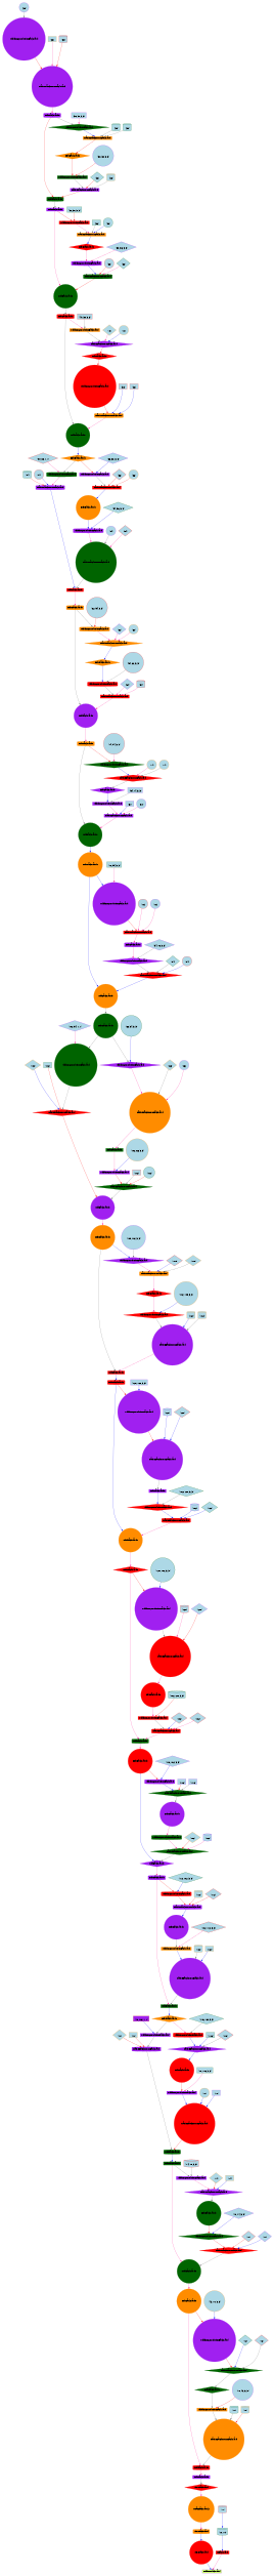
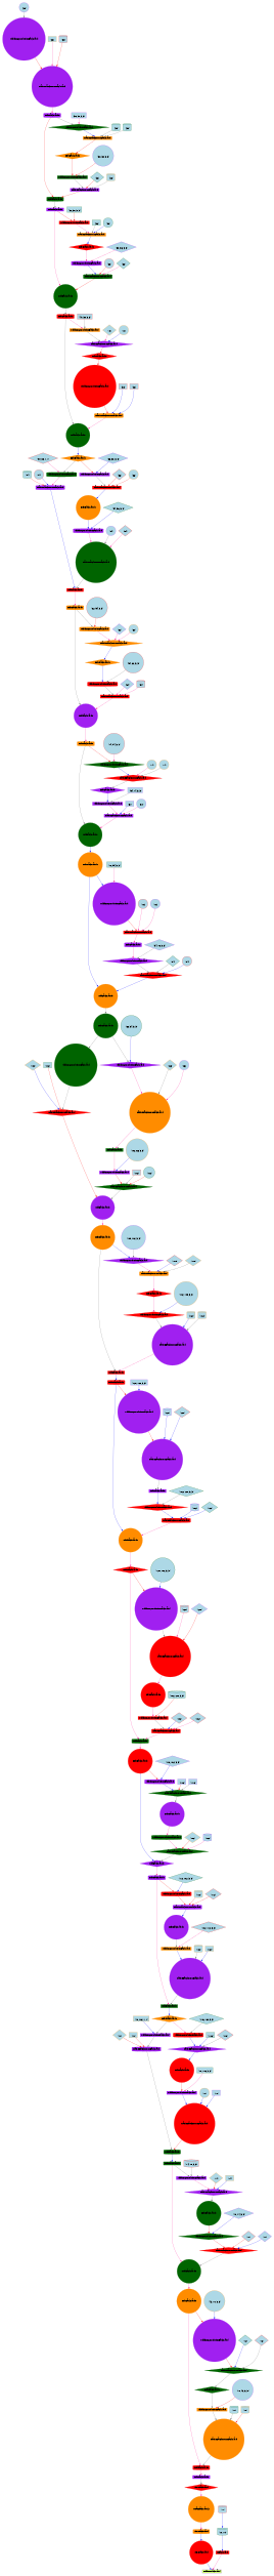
  digraph {
    fontname="DejaVu Serif"
    node [align=left color=purple fontname="DejaVu Serif" fontsize=12 ranksep=0.1 shape=diamond style=filled]
    edge [color=deeppink fontname="DejaVu Serif"]
    n1 [fillcolor=darkolivegreen1 height=0.2 label=AddmmBackward shape=box]
    n2 [color=red fillcolor=lightblue height=0.2 label="\n (10)" shape=cylinder]
    n3 [color=darkgreen fillcolor=lightblue height=0.2 label="\n (10, 70)" shape=cylinder]
    n4 [color=red height=0.2 label=ViewBackward shape=circle]
    n5 [color=darkorange height=0.2 label=ViewBackward shape=cylinder]
    n6 [color=darkorange height=0.2 label=MeanBackward2 shape=circle]
    n7 [color=red height=0.2 label=ViewBackward]
    n8 [height=0.2 label=ReluBackward0 shape=box]
    n9 [color=red height=0.2 label=AddBackward0 shape=cylinder]
    n10 [color=darkorange height=0.2 label=NativeBatchNormBackward shape=circle]
    n11 [color=darkorange height=0.2 label=MkldnnConvolutionBackward shape=box]
    n12 [color=darkgreen height=0.2 label=ReluBackward0]
    n13 [color=darkgreen height=0.2 label=NativeBatchNormBackward]
    n14 [height=0.2 label=MkldnnConvolutionBackward shape=circle]
    n15 [color=darkorange height=0.2 label=ReluBackward0 shape=circle]
    n16 [color=darkgreen height=0.2 label=AddBackward0 shape=circle]
    n17 [color=red height=0.2 label=NativeBatchNormBackward]
    n18 [color=darkgreen height=0.2 label=MkldnnConvolutionBackward]
    n19 [color=darkgreen height=0.2 label=ReluBackward0 shape=circle]
    n20 [height=0.2 label=NativeBatchNormBackward]
    n21 [height=0.2 label=MkldnnConvolutionBackward shape=box]
    n22 [color=darkgreen height=0.2 label=ReluBackward0 shape=box]
    n23 [color=darkgreen height=0.2 label=AddBackward0 shape=cylinder]
    n24 [color=red height=0.2 label=NativeBatchNormBackward shape=circle]
    n25 [height=0.2 label=MkldnnConvolutionBackward shape=box]
    n26 [color=red height=0.2 label=ReluBackward0 shape=circle]
    n27 [height=0.2 label=NativeBatchNormBackward]
    n28 [color=red height=0.2 label=MkldnnConvolutionBackward shape=cylinder]
    n29 [color=darkorange height=0.2 label=ReluBackward0]
    n30 [height=0.2 label=MkldnnConvolutionBackward shape=box]
    n31 [height=0.2 label=NativeBatchNormBackward shape=cylinder]
    n32 [color=darkgreen height=0.2 label=AddBackward0 shape=box]
    n33 [height=0.2 label=NativeBatchNormBackward shape=circle]
    n34 [color=darkorange height=0.2 label=MkldnnConvolutionBackward shape=box]
    n35 [height=0.2 label=ReluBackward0 shape=circle]
    n36 [height=0.2 label=NativeBatchNormBackward shape=cylinder]
    n37 [color=red height=0.2 label=MkldnnConvolutionBackward shape=cylinder]
    n38 [height=0.2 label=ReluBackward0 shape=cylinder]
    n39 [height=0.2 label=AddBackward0]
    n40 [color=darkgreen height=0.2 label=NativeBatchNormBackward]
    n41 [color=darkgreen height=0.2 label=MkldnnConvolutionBackward shape=cylinder]
    n42 [height=0.2 label=ReluBackward0 shape=circle]
    n43 [color=darkgreen height=0.2 label=NativeBatchNormBackward]
    n44 [height=0.2 label=MkldnnConvolutionBackward shape=cylinder]
    n45 [color=red height=0.2 label=ReluBackward0 shape=circle]
    n46 [color=darkgreen height=0.2 label=AddBackward0 shape=cylinder]
    n47 [color=red height=0.2 label=NativeBatchNormBackward shape=cylinder]
    n48 [color=red height=0.2 label=MkldnnConvolutionBackward shape=box]
    n49 [color=red height=0.2 label=ReluBackward0 shape=circle]
    n50 [color=red height=0.2 label=NativeBatchNormBackward shape=circle]
    n51 [height=0.2 label=MkldnnConvolutionBackward shape=circle]
    n52 [color=red height=0.2 label=ReluBackward0]
    n53 [color=darkorange height=0.2 label=AddBackward0 shape=circle]
    n54 [color=red height=0.2 label=NativeBatchNormBackward shape=cylinder]
    n55 [color=red height=0.2 label=MkldnnConvolutionBackward]
    n56 [height=0.2 label=ReluBackward0 shape=box]
    n57 [height=0.2 label=NativeBatchNormBackward shape=circle]
    n58 [height=0.2 label=MkldnnConvolutionBackward shape=circle]
    n59 [color=red height=0.2 label=ReluBackward0 shape=cylinder]
    n60 [color=red height=0.2 label=AddBackward0 shape=box]
    n61 [height=0.2 label=NativeBatchNormBackward shape=circle]
    n62 [color=red height=0.2 label=MkldnnConvolutionBackward]
    n63 [color=red height=0.2 label=ReluBackward0]
    n64 [color=darkorange height=0.2 label=NativeBatchNormBackward shape=cylinder]
    n65 [height=0.2 label=MkldnnConvolutionBackward]
    n66 [color=darkorange height=0.2 label=ReluBackward0 shape=circle]
    n67 [height=0.2 label=AddBackward0 shape=circle]
    n68 [color=darkgreen height=0.2 label=NativeBatchNormBackward]
    n69 [height=0.2 label=MkldnnConvolutionBackward shape=box]
    n70 [color=darkgreen height=0.2 label=ReluBackward0 shape=box]
    n71 [color=darkorange height=0.2 label=NativeBatchNormBackward shape=circle]
    n72 [height=0.2 label=MkldnnConvolutionBackward]
    n73 [color=darkgreen height=0.2 label=ReluBackward0 shape=circle]
    n74 [color=darkgreen height=0.2 label=MkldnnConvolutionBackward shape=circle]
    n75 [color=red height=0.2 label=NativeBatchNormBackward]
    n76 [color=darkorange height=0.2 label=AddBackward0 shape=circle]
    n77 [color=red height=0.2 label=NativeBatchNormBackward]
    n78 [height=0.2 label=MkldnnConvolutionBackward]
    n79 [height=0.2 label=ReluBackward0 shape=cylinder]
    n80 [color=red height=0.2 label=NativeBatchNormBackward shape=box]
    n81 [height=0.2 label=MkldnnConvolutionBackward shape=circle]
    n82 [color=darkorange height=0.2 label=ReluBackward0 shape=circle]
    n83 [color=darkgreen height=0.2 label=AddBackward0 shape=circle]
    n84 [height=0.2 label=NativeBatchNormBackward shape=box]
    n85 [height=0.2 label=MkldnnConvolutionBackward shape=box]
    n86 [height=0.2 label=ReluBackward0]
    n87 [color=red height=0.2 label=NativeBatchNormBackward]
    n88 [color=darkgreen height=0.2 label=MkldnnConvolutionBackward]
    n89 [color=darkorange height=0.2 label=ReluBackward0 shape=cylinder]
    n90 [height=0.2 label=AddBackward0 shape=circle]
    n91 [color=red height=0.2 label=NativeBatchNormBackward shape=box]
    n92 [color=red height=0.2 label=MkldnnConvolutionBackward shape=cylinder]
    n93 [color=darkorange height=0.2 label=ReluBackward0]
    n94 [color=darkorange height=0.2 label=NativeBatchNormBackward]
    n95 [color=darkorange height=0.2 label=MkldnnConvolutionBackward shape=cylinder]
    n96 [color=darkorange height=0.2 label=ReluBackward0 shape=cylinder]
    n97 [color=red height=0.2 label=AddBackward0 shape=box]
    n98 [color=darkgreen height=0.2 label=NativeBatchNormBackward shape=circle]
    n99 [height=0.2 label=MkldnnConvolutionBackward shape=cylinder]
    n100 [color=darkorange height=0.2 label=ReluBackward0 shape=circle]
    n101 [color=red height=0.2 label=NativeBatchNormBackward shape=box]
    n102 [height=0.2 label=MkldnnConvolutionBackward shape=box]
    n103 [color=darkorange height=0.2 label=ReluBackward0]
    n104 [color=darkgreen height=0.2 label=MkldnnConvolutionBackward shape=cylinder]
    n105 [height=0.2 label=NativeBatchNormBackward shape=cylinder]
    n106 [color=darkgreen height=0.2 label=AddBackward0 shape=circle]
    n107 [color=darkorange height=0.2 label=NativeBatchNormBackward shape=cylinder]
    n108 [color=red height=0.2 label=MkldnnConvolutionBackward shape=circle]
    n109 [color=red height=0.2 label=ReluBackward0]
    n110 [height=0.2 label=NativeBatchNormBackward]
    n111 [color=darkorange height=0.2 label=MkldnnConvolutionBackward shape=box]
    n112 [color=red height=0.2 label=ReluBackward0 shape=cylinder]
    n113 [color=darkgreen height=0.2 label=AddBackward0 shape=circle]
    n114 [color=darkgreen height=0.2 label=NativeBatchNormBackward shape=cylinder]
    n115 [height=0.2 label=MkldnnConvolutionBackward shape=cylinder]
    n116 [color=red height=0.2 label=ReluBackward0]
    n117 [color=darkorange height=0.2 label=NativeBatchNormBackward shape=box]
    n118 [color=red height=0.2 label=MkldnnConvolutionBackward shape=box]
    n119 [height=0.2 label=ReluBackward0 shape=box]
    n120 [color=darkgreen height=0.2 label=AddBackward0 shape=cylinder]
    n121 [height=0.2 label=NativeBatchNormBackward shape=box]
    n122 [color=darkgreen height=0.2 label=MkldnnConvolutionBackward shape=box]
    n123 [color=darkorange height=0.2 label=ReluBackward0]
    n124 [color=darkorange height=0.2 label=NativeBatchNormBackward shape=box]
    n125 [color=darkgreen height=0.2 label=MkldnnConvolutionBackward]
    n126 [height=0.2 label=ReluBackward0 shape=cylinder]
    n127 [height=0.2 label=NativeBatchNormBackward shape=circle]
    n128 [height=0.2 label=MkldnnConvolutionBackward shape=circle]
    n129 [fillcolor=lightblue height=0.2 label="\n (38)" shape=circle]
    n130 [color=darkorange fillcolor=lightblue height=0.2 label="\n (38)" shape=box]
    n131 [color=red fillcolor=lightblue height=0.2 label="\n (38)" shape=cylinder]
    n132 [fillcolor=lightblue height=0.2 label="\n (38, 38, 3, 3)" shape=box]
    n133 [color=darkgreen fillcolor=lightblue height=0.2 label="\n (38)" shape=cylinder]
    n134 [color=darkgreen fillcolor=lightblue height=0.2 label="\n (38)" shape=cylinder]
    n135 [fillcolor=lightblue height=0.2 label="\n (38, 38, 3, 3)" shape=circle]
    n136 [color=darkgreen fillcolor=lightblue height=0.2 label="\n (38)"]
    n137 [color=darkorange fillcolor=lightblue height=0.2 label="\n (38)" shape=cylinder]
    n138 [color=darkgreen fillcolor=lightblue height=0.2 label="\n (36, 38, 3, 3)" shape=box]
    n139 [color=darkgreen fillcolor=lightblue height=0.2 label="\n (36)" shape=box]
    n140 [color=darkgreen fillcolor=lightblue height=0.2 label="\n (36)" shape=circle]
    n141 [fillcolor=lightblue height=0.2 label="\n (38, 36, 3, 3)"]
    n142 [color=red fillcolor=lightblue height=0.2 label="\n (38)" shape=circle]
    n143 [color=darkgreen fillcolor=lightblue height=0.2 label="\n (38)"]
    n144 [color=red fillcolor=lightblue height=0.2 label="\n (40, 38, 3, 3)" shape=box]
    n145 [color=darkorange fillcolor=lightblue height=0.2 label="\n (40)"]
    n146 [color=darkorange fillcolor=lightblue height=0.2 label="\n (40)" shape=circle]
    n147 [color=red fillcolor=lightblue height=0.2 label="\n (38)" shape=box]
    n148 [color=red fillcolor=lightblue height=0.2 label="\n (38)" shape=box]
    n149 [fillcolor=lightblue height=0.2 label="\n (36, 38, 3, 3)"]
    n150 [color=red fillcolor=lightblue height=0.2 label="\n (36)"]
    n151 [color=darkorange fillcolor=lightblue height=0.2 label="\n (36)" shape=circle]
    n152 [color=darkgreen fillcolor=lightblue height=0.2 label="\n (54, 36, 3, 3)"]
    n153 [fillcolor=lightblue height=0.2 label="\n (54)" shape=circle]
    n154 [color=red fillcolor=lightblue height=0.2 label="\n (54)"]
    n155 [color=red fillcolor=lightblue height=0.2 label="\n (54, 38, 1, 1)"]
    n156 [color=darkgreen fillcolor=lightblue height=0.2 label="\n (54)" shape=cylinder]
    n157 [color=red fillcolor=lightblue height=0.2 label="\n (54)" shape=circle]
    n158 [color=red fillcolor=lightblue height=0.2 label="\n (62, 54, 3, 3)" shape=circle]
    n159 [fillcolor=lightblue height=0.2 label="\n (62)"]
    n160 [color=darkorange fillcolor=lightblue height=0.2 label="\n (62)" shape=circle]
    n161 [color=red fillcolor=lightblue height=0.2 label="\n (54, 62, 3, 3)" shape=circle]
    n162 [fillcolor=lightblue height=0.2 label="\n (54)"]
    n163 [color=red fillcolor=lightblue height=0.2 label="\n (54)" shape=cylinder]
    n164 [color=red fillcolor=lightblue height=0.2 label="\n (74, 54, 3, 3)" shape=circle]
    n165 [color=darkorange fillcolor=lightblue height=0.2 label="\n (74)" shape=circle]
    n166 [color=darkorange fillcolor=lightblue height=0.2 label="\n (74)" shape=circle]
    n167 [fillcolor=lightblue height=0.2 label="\n (54, 74, 3, 3)" shape=box]
    n168 [fillcolor=lightblue height=0.2 label="\n (54)" shape=box]
    n169 [fillcolor=lightblue height=0.2 label="\n (54)" shape=circle]
    n170 [color=darkgreen fillcolor=lightblue height=0.2 label="\n (76, 54, 3, 3)" shape=box]
    n171 [color=red fillcolor=lightblue height=0.2 label="\n (76)" shape=circle]
    n172 [fillcolor=lightblue height=0.2 label="\n (76)" shape=circle]
    n173 [fillcolor=lightblue height=0.2 label="\n (54, 76, 3, 3)"]
    n174 [color=darkgreen fillcolor=lightblue height=0.2 label="\n (54)"]
    n175 [color=red fillcolor=lightblue height=0.2 label="\n (54)" shape=circle]
    n176 [color=darkgreen fillcolor=lightblue height=0.2 label="\n (66, 54, 3, 3)" shape=circle]
    n177 [color=darkorange fillcolor=lightblue height=0.2 label="\n (66)"]
    n178 [fillcolor=lightblue height=0.2 label="\n (66)" shape=circle]
    n179 [color=darkorange fillcolor=lightblue height=0.2 label="\n (102, 66, 3, 3)" shape=circle]
    n180 [color=red fillcolor=lightblue height=0.2 label="\n (102)" shape=box]
    n181 [color=darkgreen fillcolor=lightblue height=0.2 label="\n (102)" shape=circle]
-   n182 [fillcolor=lightblue height=0.2 label="\n (102, 54, 1, 1)"]
    n183 [color=darkorange fillcolor=lightblue height=0.2 label="\n (102)"]
    n184 [color=darkgreen fillcolor=lightblue height=0.2 label="\n (102)" shape=box]
    n185 [fillcolor=lightblue height=0.2 label="\n (108, 102, 3, 3)" shape=circle]
    n186 [color=red fillcolor=lightblue height=0.2 label="\n (108)"]
    n187 [color=darkorange fillcolor=lightblue height=0.2 label="\n (108)"]
    n188 [color=darkorange fillcolor=lightblue height=0.2 label="\n (102, 108, 3, 3)" shape=circle]
    n189 [color=darkorange fillcolor=lightblue height=0.2 label="\n (102)" shape=cylinder]
    n190 [color=darkorange fillcolor=lightblue height=0.2 label="\n (102)" shape=cylinder]
    n191 [fillcolor=lightblue height=0.2 label="\n (120, 102, 3, 3)" shape=box]
    n192 [fillcolor=lightblue height=0.2 label="\n (120)" shape=cylinder]
    n193 [color=red fillcolor=lightblue height=0.2 label="\n (120)"]
    n194 [color=darkgreen fillcolor=lightblue height=0.2 label="\n (102, 120, 3, 3)"]
    n195 [fillcolor=lightblue height=0.2 label="\n (102)" shape=cylinder]
    n196 [color=darkgreen fillcolor=lightblue height=0.2 label="\n (102)"]
    n197 [color=darkgreen fillcolor=lightblue height=0.2 label="\n (120, 102, 3, 3)" shape=circle]
    n198 [color=red fillcolor=lightblue height=0.2 label="\n (120)" shape=cylinder]
    n199 [fillcolor=lightblue height=0.2 label="\n (120)"]
    n200 [color=darkgreen fillcolor=lightblue height=0.2 label="\n (102, 120, 3, 3)" shape=cylinder]
    n201 [color=red fillcolor=lightblue height=0.2 label="\n (102)"]
    n202 [color=red fillcolor=lightblue height=0.2 label="\n (102)"]
    n203 [fillcolor=lightblue height=0.2 label="\n (116, 102, 3, 3)"]
    n204 [fillcolor=lightblue height=0.2 label="\n (116)" shape=box]
    n205 [fillcolor=lightblue height=0.2 label="\n (116)" shape=box]
    n206 [color=darkorange fillcolor=lightblue height=0.2 label="\n (102)"]
    n207 [fillcolor=lightblue height=0.2 label="\n (102)" shape=cylinder]
    n208 [color=darkgreen fillcolor=lightblue height=0.2 label="\n (112, 102, 3, 3)"]
    n209 [color=darkorange fillcolor=lightblue height=0.2 label="\n (112)" shape=cylinder]
    n210 [color=red fillcolor=lightblue height=0.2 label="\n (112)"]
    n211 [color=red fillcolor=lightblue height=0.2 label="\n (102, 112, 3, 3)"]
    n212 [color=darkorange fillcolor=lightblue height=0.2 label="\n (102)" shape=cylinder]
    n213 [color=darkorange fillcolor=lightblue height=0.2 label="\n (102)" shape=box]
    n214 [color=darkgreen fillcolor=lightblue height=0.2 label="\n (116, 102, 3, 3)"]
    n215 [color=darkgreen fillcolor=lightblue height=0.2 label="\n (116)" shape=box]
    n216 [color=red fillcolor=lightblue height=0.2 label="\n (116)"]
    n217 [color=darkgreen fillcolor=lightblue height=0.2 label="\n (70, 116, 3, 3)" shape=box]
    n218 [color=darkorange fillcolor=lightblue height=0.2 label="\n (70)" shape=circle]
    n219 [fillcolor=lightblue height=0.2 label="\n (70)" shape=box]
-   n220 [color=darkorange fillcolor=purple height=0.2 label="\n (70, 102, 1, 1)" shape=box]
+   n220 [color=darkorange fillcolor=lightblue height=0.2 label="\n (70, 102, 1, 1)" shape=box]
    n221 [color=darkorange fillcolor=lightblue height=0.2 label="\n (70)"]
    n222 [color=darkorange fillcolor=lightblue height=0.2 label="\n (70)" shape=box]
    n223 [color=red fillcolor=lightblue height=0.2 label="\n (74, 70, 3, 3)" shape=cylinder]
    n224 [color=darkorange fillcolor=lightblue height=0.2 label="\n (74)"]
    n225 [color=darkorange fillcolor=lightblue height=0.2 label="\n (74)" shape=box]
    n226 [fillcolor=lightblue height=0.2 label="\n (70, 74, 3, 3)"]
    n227 [color=red fillcolor=lightblue height=0.2 label="\n (70)"]
    n228 [fillcolor=lightblue height=0.2 label="\n (70)"]
    n229 [color=darkorange fillcolor=lightblue height=0.2 label="\n (42, 70, 3, 3)" shape=circle]
    n230 [color=darkgreen fillcolor=lightblue height=0.2 label="\n (42)"]
    n231 [color=red fillcolor=lightblue height=0.2 label="\n (42)"]
    n232 [fillcolor=lightblue height=0.2 label="\n (70, 42, 3, 3)" shape=circle]
    n233 [color=darkgreen fillcolor=lightblue height=0.2 label="\n (70)" shape=cylinder]
    n234 [color=darkorange fillcolor=lightblue height=0.2 label="\n (70)" shape=cylinder]
    n235 [color=red height=0.2 label=TBackward shape=box]
    n2 -> n3 [color=blue]
    n3 -> n235 [color=blue]
    n4 -> n1 [color=blue]
    n5 -> n4 [color=blue]
    n6 -> n5
    n7 -> n6
    n8 -> n7 [color=gray40]
    n9 -> n8
    n10 -> n9 [color=gray40]
    n11 -> n10 [color=gray40]
    n12 -> n11 [color=gray40]
    n13 -> n12 [color=gray40]
    n14 -> n13 [color=red]
    n15 -> n9
    n15 -> n14 [color=red]
    n16 -> n15
    n17 -> n16 [color=gray40]
    n18 -> n17 [color=red]
    n19 -> n18 [color=red]
    n20 -> n19 [color=gray40]
    n21 -> n20
    n22 -> n16
    n22 -> n21 [color=gray40]
    n23 -> n22 [color=blue]
    n24 -> n23 [color=red]
    n25 -> n24 [color=blue]
    n26 -> n25 [color=red]
    n27 -> n26 [color=blue]
    n28 -> n27 [color=blue]
    n29 -> n28
    n29 -> n30 [color=gray40]
    n30 -> n31 [color=gray40]
    n31 -> n23 [color=gray40]
    n32 -> n29 [color=blue]
    n33 -> n32 [color=gray40]
    n34 -> n33 [color=blue]
    n35 -> n34 [color=gray40]
    n36 -> n35 [color=blue]
    n37 -> n36 [color=red]
    n38 -> n32
    n38 -> n37 [color=red]
    n39 -> n38
    n40 -> n39 [color=gray40]
    n41 -> n40
    n42 -> n41
    n43 -> n42 [color=gray40]
    n44 -> n43 [color=blue]
    n45 -> n39 [color=blue]
    n45 -> n44 [color=red]
    n46 -> n45
    n47 -> n46
    n48 -> n47 [color=gray40]
    n49 -> n48
    n50 -> n49
    n51 -> n50 [color=gray40]
    n52 -> n46
    n52 -> n51 [color=red]
    n53 -> n52
    n54 -> n53
    n55 -> n54 [color=blue]
    n56 -> n55 [color=blue]
    n57 -> n56 [color=gray40]
    n58 -> n57 [color=red]
    n59 -> n53 [color=blue]
    n59 -> n58 [color=red]
    n60 -> n59 [color=blue]
    n61 -> n60
    n62 -> n61 [color=gray40]
    n63 -> n62
    n64 -> n63
    n65 -> n64
    n66 -> n60 [color=gray40]
    n66 -> n65 [color=blue]
    n67 -> n66
    n68 -> n67 [color=gray40]
    n69 -> n68 [color=red]
    n70 -> n69
    n71 -> n70
    n72 -> n71
    n73 -> n72 [color=gray40]
    n73 -> n74 [color=gray40]
    n74 -> n75 [color=gray40]
    n75 -> n67 [color=red]
    n76 -> n73 [color=gray40]
    n77 -> n76 [color=blue]
    n78 -> n77 [color=gray40]
    n79 -> n78
    n80 -> n79
    n81 -> n80 [color=red]
    n82 -> n76 [color=blue]
    n82 -> n81 [color=blue]
    n83 -> n82 [color=blue]
    n84 -> n83
    n85 -> n84
    n86 -> n85 [color=blue]
    n87 -> n86 [color=gray40]
    n88 -> n87 [color=blue]
    n89 -> n83 [color=gray40]
    n89 -> n88 [color=red]
    n90 -> n89
    n91 -> n90
    n92 -> n91 [color=gray40]
    n93 -> n92 [color=blue]
    n94 -> n93 [color=blue]
    n95 -> n94
    n96 -> n90 [color=gray40]
    n96 -> n95 [color=gray40]
    n97 -> n96
    n98 -> n97 [color=gray40]
    n99 -> n98
    n100 -> n99 [color=blue]
    n101 -> n100 [color=blue]
    n102 -> n101 [color=gray40]
    n103 -> n102 [color=red]
    n103 -> n104 [color=gray40]
    n104 -> n105
    n105 -> n97 [color=blue]
    n106 -> n103 [color=blue]
    n107 -> n106
    n108 -> n107 [color=red]
    n109 -> n108 [color=red]
    n110 -> n109 [color=red]
    n111 -> n110 [color=gray40]
    n112 -> n106 [color=gray40]
    n112 -> n111
    n113 -> n112 [color=gray40]
    n114 -> n113 [color=red]
    n115 -> n114 [color=blue]
    n116 -> n115
    n117 -> n116 [color=blue]
    n118 -> n117
    n119 -> n113
    n119 -> n118 [color=red]
    n120 -> n119 [color=gray40]
    n121 -> n120 [color=red]
    n122 -> n121 [color=gray40]
    n123 -> n122 [color=red]
    n124 -> n123 [color=red]
    n125 -> n124 [color=blue]
    n126 -> n120 [color=red]
    n126 -> n125 [color=gray40]
    n127 -> n126
    n128 -> n127 [color=red]
    n129 -> n128 [color=gray40]
    n130 -> n127
    n131 -> n127 [color=red]
    n132 -> n125
    n133 -> n124 [color=gray40]
    n134 -> n124 [color=gray40]
    n135 -> n122 [color=red]
    n136 -> n121 [color=red]
    n137 -> n121 [color=gray40]
    n138 -> n118 [color=red]
    n139 -> n117 [color=gray40]
    n140 -> n117 [color=blue]
    n141 -> n115
    n142 -> n114 [color=red]
    n143 -> n114
    n144 -> n111 [color=gray40]
    n145 -> n110
    n146 -> n110 [color=blue]
    n147 -> n107 [color=blue]
    n148 -> n107 [color=blue]
    n149 -> n102 [color=blue]
    n150 -> n101 [color=red]
    n151 -> n101 [color=red]
    n152 -> n99 [color=blue]
    n153 -> n98 [color=gray40]
    n154 -> n98
    n155 -> n104
    n156 -> n105 [color=red]
    n157 -> n105 [color=blue]
    n158 -> n95 [color=red]
    n159 -> n94
    n160 -> n94
    n161 -> n92 [color=gray40]
    n162 -> n91
    n163 -> n91
    n164 -> n88
    n165 -> n87
    n166 -> n87 [color=gray40]
    n167 -> n85 [color=gray40]
    n168 -> n84 [color=blue]
    n169 -> n84
    n170 -> n81
    n171 -> n80
    n172 -> n80
    n173 -> n78 [color=gray40]
    n174 -> n77 [color=gray40]
    n175 -> n77 [color=blue]
    n176 -> n72 [color=blue]
    n177 -> n71 [color=gray40]
    n178 -> n71
    n179 -> n69 [color=blue]
    n180 -> n68 [color=gray40]
    n181 -> n68 [color=red]
-   n182 -> n74
    n183 -> n75 [color=blue]
    n184 -> n75 [color=red]
    n185 -> n65 [color=gray40]
    n186 -> n64 [color=blue]
    n187 -> n64 [color=gray40]
    n188 -> n62 [color=blue]
    n189 -> n61 [color=blue]
    n190 -> n61 [color=gray40]
    n191 -> n58 [color=blue]
    n192 -> n57 [color=blue]
    n193 -> n57 [color=blue]
    n194 -> n55 [color=gray40]
    n195 -> n54 [color=blue]
    n196 -> n54 [color=blue]
    n197 -> n51 [color=blue]
    n198 -> n50
    n199 -> n50 [color=red]
    n200 -> n48 [color=red]
    n201 -> n47 [color=blue]
    n202 -> n47
    n203 -> n44 [color=blue]
    n204 -> n43 [color=red]
    n205 -> n43 [color=gray40]
    n206 -> n40 [color=red]
    n207 -> n40
    n208 -> n37 [color=blue]
    n209 -> n36 [color=red]
    n210 -> n36 [color=red]
    n211 -> n34
    n212 -> n33 [color=gray40]
    n213 -> n33 [color=blue]
    n214 -> n28 [color=gray40]
    n215 -> n27 [color=blue]
    n216 -> n27 [color=gray40]
    n217 -> n25
    n218 -> n24 [color=blue]
    n219 -> n24 [color=blue]
    n220 -> n30 [color=blue]
    n221 -> n31 [color=red]
    n222 -> n31 [color=red]
    n223 -> n21 [color=gray40]
    n224 -> n20 [color=red]
    n225 -> n20 [color=blue]
    n226 -> n18 [color=blue]
    n227 -> n17 [color=red]
    n228 -> n17 [color=blue]
    n229 -> n14 [color=blue]
    n230 -> n13 [color=blue]
    n231 -> n13 [color=gray40]
    n232 -> n11 [color=red]
    n233 -> n10 [color=gray40]
    n234 -> n10 [color=red]
    n235 -> n1
  }
